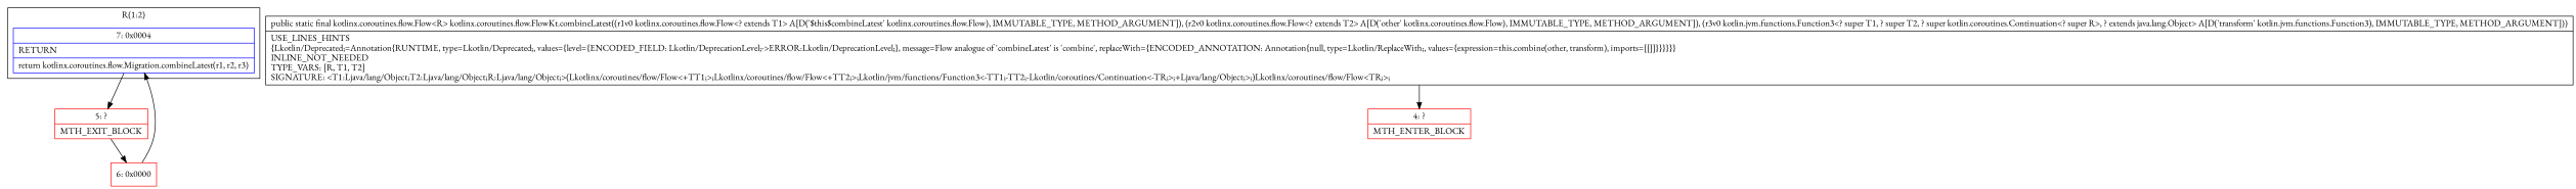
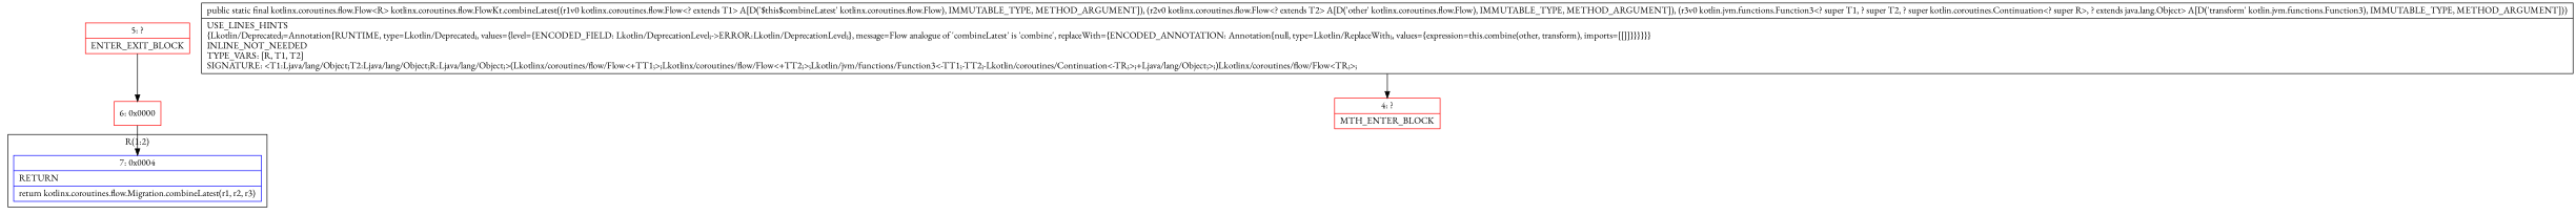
  digraph {
    fontname="EB Garamond"
    node [color=red fontname="EB Garamond" shape=record]
    edge [fontname="EB Garamond"]
    n1 [color=blue label="{7\:\ 0x0004|RETURN\l|return kotlinx.coroutines.flow.Migration.combineLatest(r1, r2, r3)\l}"]
-   n2 [label="{5\:\ ?|MTH_EXIT_BLOCK\l}"]
+   n2 [label="{5\:\ ?|ENTER_EXIT_BLOCK\l}"]
    n3 [label="{6\:\ 0x0000}"]
    n4 [label="{4\:\ ?|MTH_ENTER_BLOCK\l}"]
    n5 [label="{public static final kotlinx.coroutines.flow.Flow\<R\> kotlinx.coroutines.flow.FlowKt.combineLatest((r1v0 kotlinx.coroutines.flow.Flow\<? extends T1\> A[D('$this$combineLatest' kotlinx.coroutines.flow.Flow), IMMUTABLE_TYPE, METHOD_ARGUMENT]), (r2v0 kotlinx.coroutines.flow.Flow\<? extends T2\> A[D('other' kotlinx.coroutines.flow.Flow), IMMUTABLE_TYPE, METHOD_ARGUMENT]), (r3v0 kotlin.jvm.functions.Function3\<? super T1, ? super T2, ? super kotlin.coroutines.Continuation\<? super R\>, ? extends java.lang.Object\> A[D('transform' kotlin.jvm.functions.Function3), IMMUTABLE_TYPE, METHOD_ARGUMENT]))  | USE_LINES_HINTS\l\{Lkotlin\/Deprecated;=Annotation\{RUNTIME, type=Lkotlin\/Deprecated;, values=\{level=\{ENCODED_FIELD: Lkotlin\/DeprecationLevel;\-\>ERROR:Lkotlin\/DeprecationLevel;\}, message=Flow analogue of 'combineLatest' is 'combine', replaceWith=\{ENCODED_ANNOTATION: Annotation\{null, type=Lkotlin\/ReplaceWith;, values=\{expression=this.combine(other, transform), imports=[[]]\}\}\}\}\}\}\lINLINE_NOT_NEEDED\lTYPE_VARS: [R, T1, T2]\lSIGNATURE: \<T1:Ljava\/lang\/Object;T2:Ljava\/lang\/Object;R:Ljava\/lang\/Object;\>(Lkotlinx\/coroutines\/flow\/Flow\<+TT1;\>;Lkotlinx\/coroutines\/flow\/Flow\<+TT2;\>;Lkotlin\/jvm\/functions\/Function3\<\-TT1;\-TT2;\-Lkotlin\/coroutines\/Continuation\<\-TR;\>;+Ljava\/lang\/Object;\>;)Lkotlinx\/coroutines\/flow\/Flow\<TR;\>;\l}" color=""]
    subgraph cluster_1 {
      label="R(1:2)"
      n1
    }
-   n1 -> n2
    n2 -> n3
    n3 -> n1
    n5 -> n4
  }
